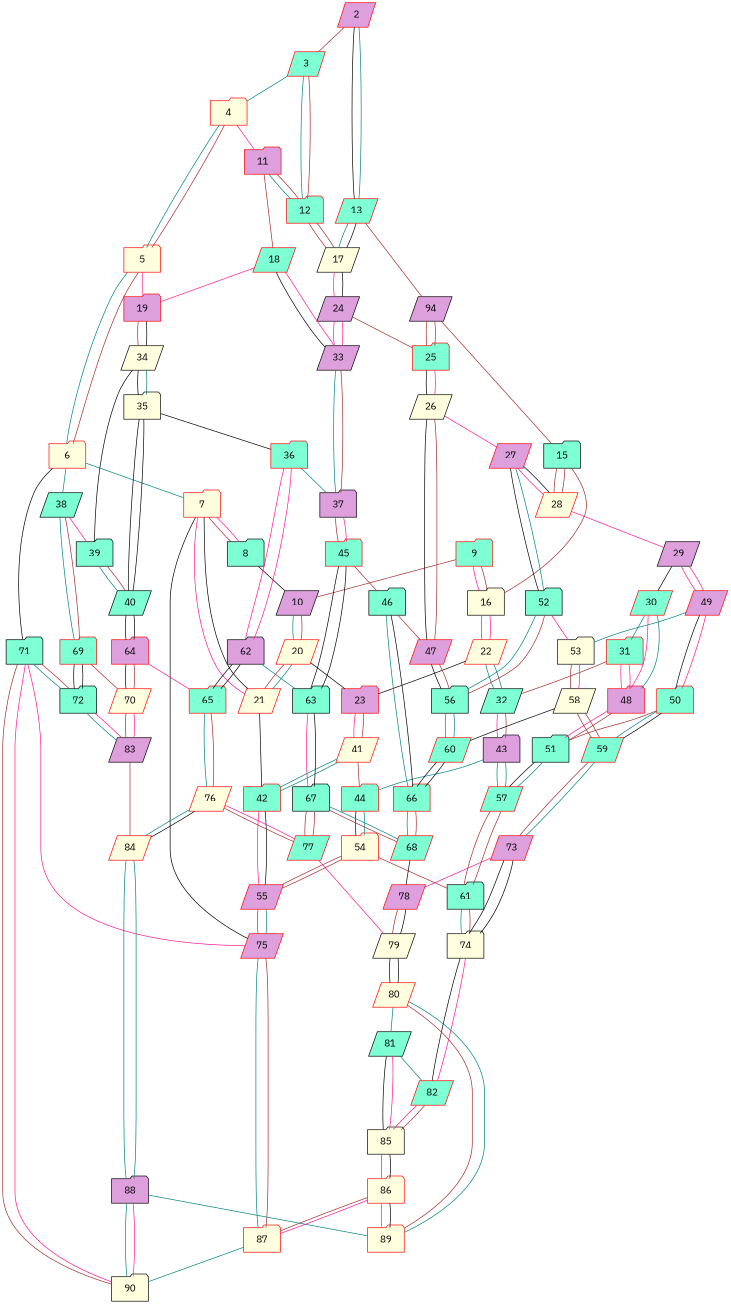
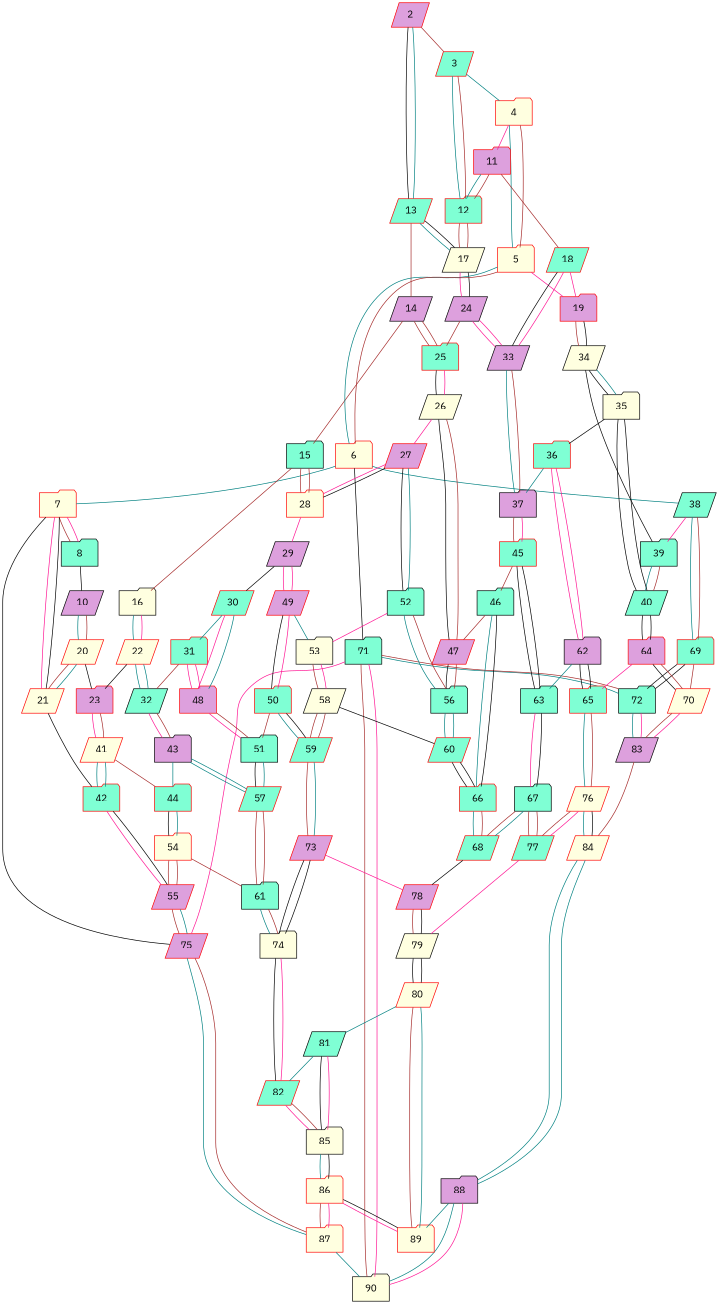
  graph {
    fontname="IBM Plex Sans"
    node [color=red fillcolor=aquamarine fontname="IBM Plex Sans" shape=folder style=filled]
    edge [color=brown fontname="IBM Plex Sans"]
    2 [fillcolor=plum shape=parallelogram]
    3 [shape=parallelogram]
    13 [shape=parallelogram]
    10 [color=black fillcolor=plum shape=parallelogram]
-   9
    16 [color=black fillcolor=lightyellow]
    4 [fillcolor=lightyellow]
    12
    17 [color=black fillcolor=lightyellow shape=parallelogram]
-   14 [color=black fillcolor=plum shape=parallelogram label=94]
+   14 [color=black fillcolor=plum shape=parallelogram]
    5 [fillcolor=lightyellow]
    11 [fillcolor=plum]
    6 [fillcolor=lightyellow]
    19 [fillcolor=plum]
    18 [shape=parallelogram]
    7 [fillcolor=lightyellow]
    38 [color=black shape=parallelogram]
    71 [color=black]
    34 [color=black fillcolor=lightyellow shape=parallelogram]
    8 [color=black]
    21 [fillcolor=lightyellow shape=parallelogram]
    75 [fillcolor=plum shape=parallelogram]
    39 [color=black]
    69
    72 [color=black]
    90 [color=black fillcolor=lightyellow]
    42
    87 [fillcolor=lightyellow]
    20 [fillcolor=lightyellow shape=parallelogram]
    22 [fillcolor=lightyellow shape=parallelogram]
    23 [fillcolor=plum]
    33 [color=black fillcolor=plum shape=parallelogram]
    24 [color=black fillcolor=plum shape=parallelogram]
    15 [color=black]
    25
-   28 [fillcolor=lightyellow shape=parallelogram]
+   28 [fillcolor=lightyellow]
    26 [color=black fillcolor=lightyellow shape=parallelogram]
    29 [color=black fillcolor=plum shape=parallelogram]
    32 [color=black shape=parallelogram]
    37 [color=black fillcolor=plum]
    35 [color=black fillcolor=lightyellow]
    41 [fillcolor=lightyellow shape=parallelogram]
    55 [fillcolor=plum shape=parallelogram]
    43 [color=black fillcolor=plum]
    44
    27 [fillcolor=plum shape=parallelogram]
    47 [fillcolor=plum shape=parallelogram]
    52 [color=black]
    56 [color=black]
    53 [color=black fillcolor=lightyellow]
    30 [shape=parallelogram]
    49 [fillcolor=plum shape=parallelogram]
    31
    48 [fillcolor=plum]
    50
    51 [color=black]
    57 [shape=parallelogram]
    45
    36
    40 [color=black shape=parallelogram]
    62 [color=black fillcolor=plum]
    64 [fillcolor=plum]
    63 [color=black]
    65
    46 [color=black]
    70 [fillcolor=lightyellow shape=parallelogram]
    54 [fillcolor=lightyellow]
    61 [color=black]
    66
    67 [color=black]
    68 [shape=parallelogram]
    60 [shape=parallelogram]
    59 [shape=parallelogram]
    58 [color=black fillcolor=lightyellow shape=parallelogram]
    73 [fillcolor=plum shape=parallelogram]
    74 [color=black fillcolor=lightyellow]
    78 [fillcolor=plum shape=parallelogram]
    82 [shape=parallelogram]
    76 [fillcolor=lightyellow shape=parallelogram]
    77 [shape=parallelogram]
    83 [color=black fillcolor=plum shape=parallelogram]
    84 [fillcolor=lightyellow shape=parallelogram]
    79 [color=black fillcolor=lightyellow shape=parallelogram]
    85 [color=black fillcolor=lightyellow]
    88 [color=black fillcolor=plum]
    80 [fillcolor=lightyellow shape=parallelogram]
    81 [color=black shape=parallelogram]
    89 [fillcolor=lightyellow]
    86 [fillcolor=lightyellow]
    2 -- 3
    2 -- 13 [color=black]
    2 -- 13 [color=teal]
    3 -- 4 [color=teal]
    3 -- 12 [color=teal]
    3 -- 12
    13 -- 17 [color=teal]
    13 -- 17 [color=black]
    13 -- 14
    10 -- 20 [color=teal]
    10 -- 20
-   9 -- 10
-   9 -- 16 [color=deeppink]
-   9 -- 16
    16 -- 22 [color=teal]
    16 -- 22 [color=deeppink]
    4 -- 5 [color=teal]
    4 -- 5
    4 -- 11 [color=deeppink]
    12 -- 17
    12 -- 17
    17 -- 24 [color=deeppink]
    17 -- 24 [color=black]
    14 -- 15
    14 -- 25
    14 -- 25
    5 -- 6 [color=teal]
    5 -- 6
    5 -- 19 [color=deeppink]
    11 -- 12 [color=teal]
    11 -- 12
    11 -- 18
    6 -- 7 [color=teal]
    6 -- 38 [color=teal]
    6 -- 71 [color=black]
    19 -- 34
    19 -- 34 [color=black]
    18 -- 19 [color=deeppink]
    18 -- 33 [color=black]
    18 -- 33 [color=deeppink]
    7 -- 8
    7 -- 8 [color=deeppink]
    7 -- 21 [color=deeppink]
    7 -- 21 [color=black]
    7 -- 75 [color=black]
    38 -- 39 [color=deeppink]
    38 -- 69 [color=teal]
    38 -- 69
    71 -- 75 [color=deeppink]
    71 -- 72 [color=teal]
    71 -- 72
    71 -- 90
    71 -- 90 [color=deeppink]
    34 -- 39 [color=black]
    34 -- 35 [color=black]
    34 -- 35 [color=teal]
    8 -- 10 [color=black]
    21 -- 42 [color=black]
    75 -- 87 [color=teal]
    75 -- 87
    39 -- 40 [color=teal]
    39 -- 40
    69 -- 72 [color=black]
    69 -- 72 [color=black]
    69 -- 70
    72 -- 83 [color=teal]
    72 -- 83 [color=deeppink]
    42 -- 55 [color=deeppink]
    42 -- 55 [color=black]
    87 -- 90 [color=teal]
    20 -- 21
    20 -- 21 [color=teal]
    20 -- 23 [color=black]
    22 -- 23 [color=black]
    22 -- 32 [color=teal]
    22 -- 32 [color=teal]
    23 -- 41 [color=deeppink]
    23 -- 41
    33 -- 37 [color=teal]
    33 -- 37
    24 -- 33 [color=deeppink]
    24 -- 33 [color=deeppink]
    24 -- 25
    15 -- 16
    15 -- 28
    15 -- 28
    25 -- 26 [color=black]
    25 -- 26 [color=deeppink]
    28 -- 29 [color=deeppink]
    26 -- 27 [color=deeppink]
    26 -- 47 [color=black]
    26 -- 47
    29 -- 30 [color=black]
    29 -- 49 [color=deeppink]
    29 -- 49 [color=deeppink]
    32 -- 43 [color=deeppink]
    32 -- 43
    37 -- 45
    37 -- 45 [color=deeppink]
    35 -- 36 [color=black]
    35 -- 40 [color=black]
    35 -- 40 [color=black]
    41 -- 42 [color=teal]
    41 -- 42 [color=teal]
    41 -- 44
    55 -- 75
    55 -- 75 [color=teal]
    43 -- 44 [color=teal]
    43 -- 57 [color=teal]
    43 -- 57 [color=teal]
    44 -- 54 [color=black]
    44 -- 54 [color=teal]
    27 -- 28 [color=deeppink]
    27 -- 28 [color=black]
    27 -- 52 [color=black]
    27 -- 52 [color=teal]
    47 -- 56 [color=black]
    47 -- 56
    52 -- 56 [color=teal]
    52 -- 56
    52 -- 53 [color=deeppink]
    56 -- 60 [color=teal]
    56 -- 60 [color=teal]
    53 -- 58
    53 -- 58 [color=deeppink]
    30 -- 31 [color=teal]
    30 -- 48 [color=deeppink]
    30 -- 48 [color=teal]
    49 -- 53 [color=teal]
    49 -- 50 [color=black]
    49 -- 50 [color=deeppink]
    31 -- 32
    31 -- 48 [color=deeppink]
    31 -- 48 [color=deeppink]
    48 -- 51 [color=deeppink]
    48 -- 51
    50 -- 51
    50 -- 59 [color=teal]
    50 -- 59 [color=black]
    51 -- 57 [color=black]
    51 -- 57 [color=teal]
    57 -- 61
    57 -- 61
    45 -- 63 [color=black]
    45 -- 63 [color=black]
    45 -- 46
    36 -- 37 [color=teal]
    36 -- 62 [color=deeppink]
    36 -- 62 [color=deeppink]
    40 -- 64 [color=black]
    40 -- 64 [color=black]
    62 -- 63 [color=teal]
    62 -- 65 [color=black]
    62 -- 65 [color=black]
    64 -- 65 [color=deeppink]
    64 -- 70 [color=black]
    64 -- 70
    63 -- 67 [color=deeppink]
    63 -- 67 [color=black]
    65 -- 76 [color=teal]
    65 -- 76
    46 -- 47
    46 -- 66 [color=teal]
    46 -- 66 [color=black]
    70 -- 83
    70 -- 83 [color=deeppink]
    54 -- 55
    54 -- 55
    54 -- 61
    61 -- 74 [color=teal]
    61 -- 74
    66 -- 68 [color=teal]
    66 -- 68
    67 -- 68
    67 -- 68 [color=teal]
    67 -- 77
    67 -- 77
    68 -- 78 [color=black]
    60 -- 66 [color=black]
    60 -- 66 [color=black]
    59 -- 73
    59 -- 73 [color=teal]
    58 -- 60 [color=black]
    58 -- 59
    58 -- 59
    73 -- 74 [color=black]
    73 -- 74 [color=black]
    73 -- 78 [color=deeppink]
    74 -- 82 [color=black]
    74 -- 82 [color=deeppink]
    78 -- 79
    78 -- 79 [color=black]
    82 -- 85 [color=deeppink]
    82 -- 85
    76 -- 77
    76 -- 77 [color=deeppink]
    76 -- 84 [color=teal]
    76 -- 84 [color=black]
    77 -- 79 [color=deeppink]
    83 -- 84
    84 -- 88 [color=teal]
    84 -- 88 [color=teal]
    79 -- 80 [color=black]
    79 -- 80 [color=black]
    85 -- 86 [color=teal]
    85 -- 86 [color=black]
    88 -- 90 [color=teal]
    88 -- 90 [color=deeppink]
    88 -- 89 [color=teal]
    80 -- 81 [color=teal]
    80 -- 89
    80 -- 89 [color=teal]
    81 -- 82 [color=teal]
    81 -- 85 [color=black]
    81 -- 85 [color=deeppink]
    86 -- 87
    86 -- 87 [color=deeppink]
    86 -- 89 [color=deeppink]
    86 -- 89 [color=black]
  }
